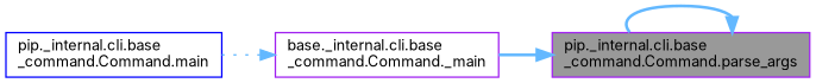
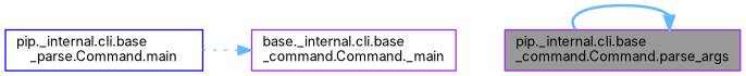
  digraph {
    fontname=Inter
    rankdir=RL
    node [color=purple fillcolor=white fontname=Inter fontsize=10 shape=box style=filled]
    edge [color=steelblue1 dir=back fontname=Inter fontsize=10 labelfontname=Helvetica labelfontsize=10 style=bold]
    n1 [fillcolor=grey60 fontcolor=black height=0.2 label="pip._internal.cli.base\l_command.Command.parse_args" width=0.4]
    n2 [height=0.2 label="base._internal.cli.base\l_command.Command._main" width=0.4]
-   n3 [color=blue height=0.2 label="pip._internal.cli.base\l_command.Command.main" width=0.4]
+   n3 [color=blue height=0.2 label="pip._internal.cli.base\l_parse.Command.main" width=0.4]
    n1 -> n1
-   n1 -> n2
    n2 -> n3 [style=dotted]
  }
